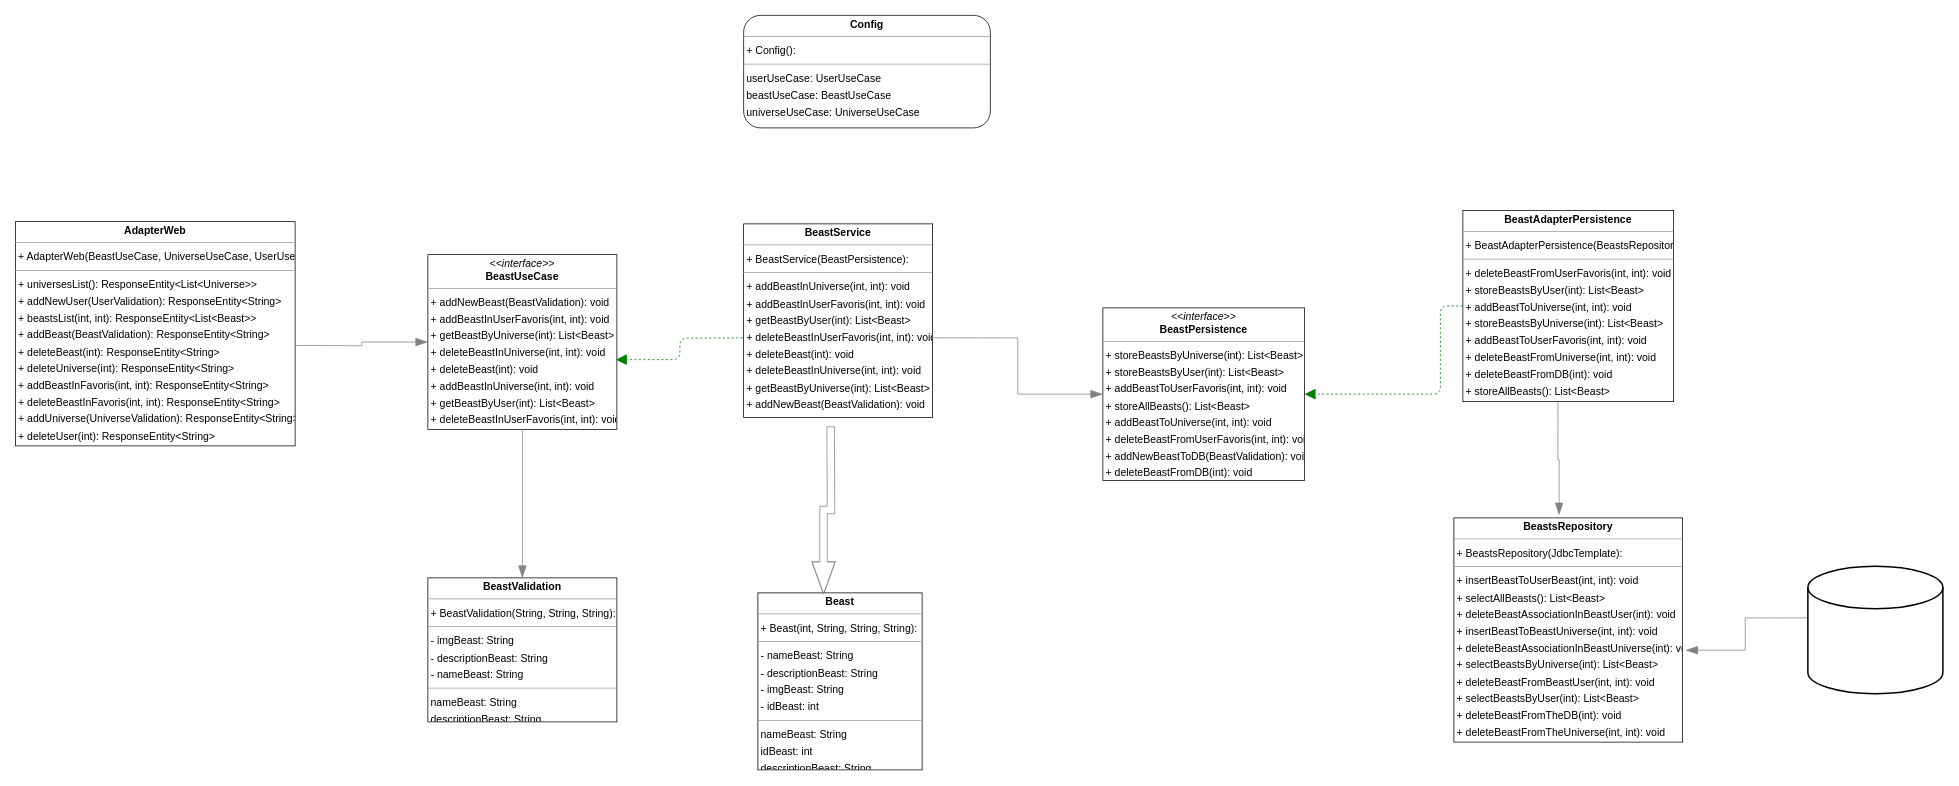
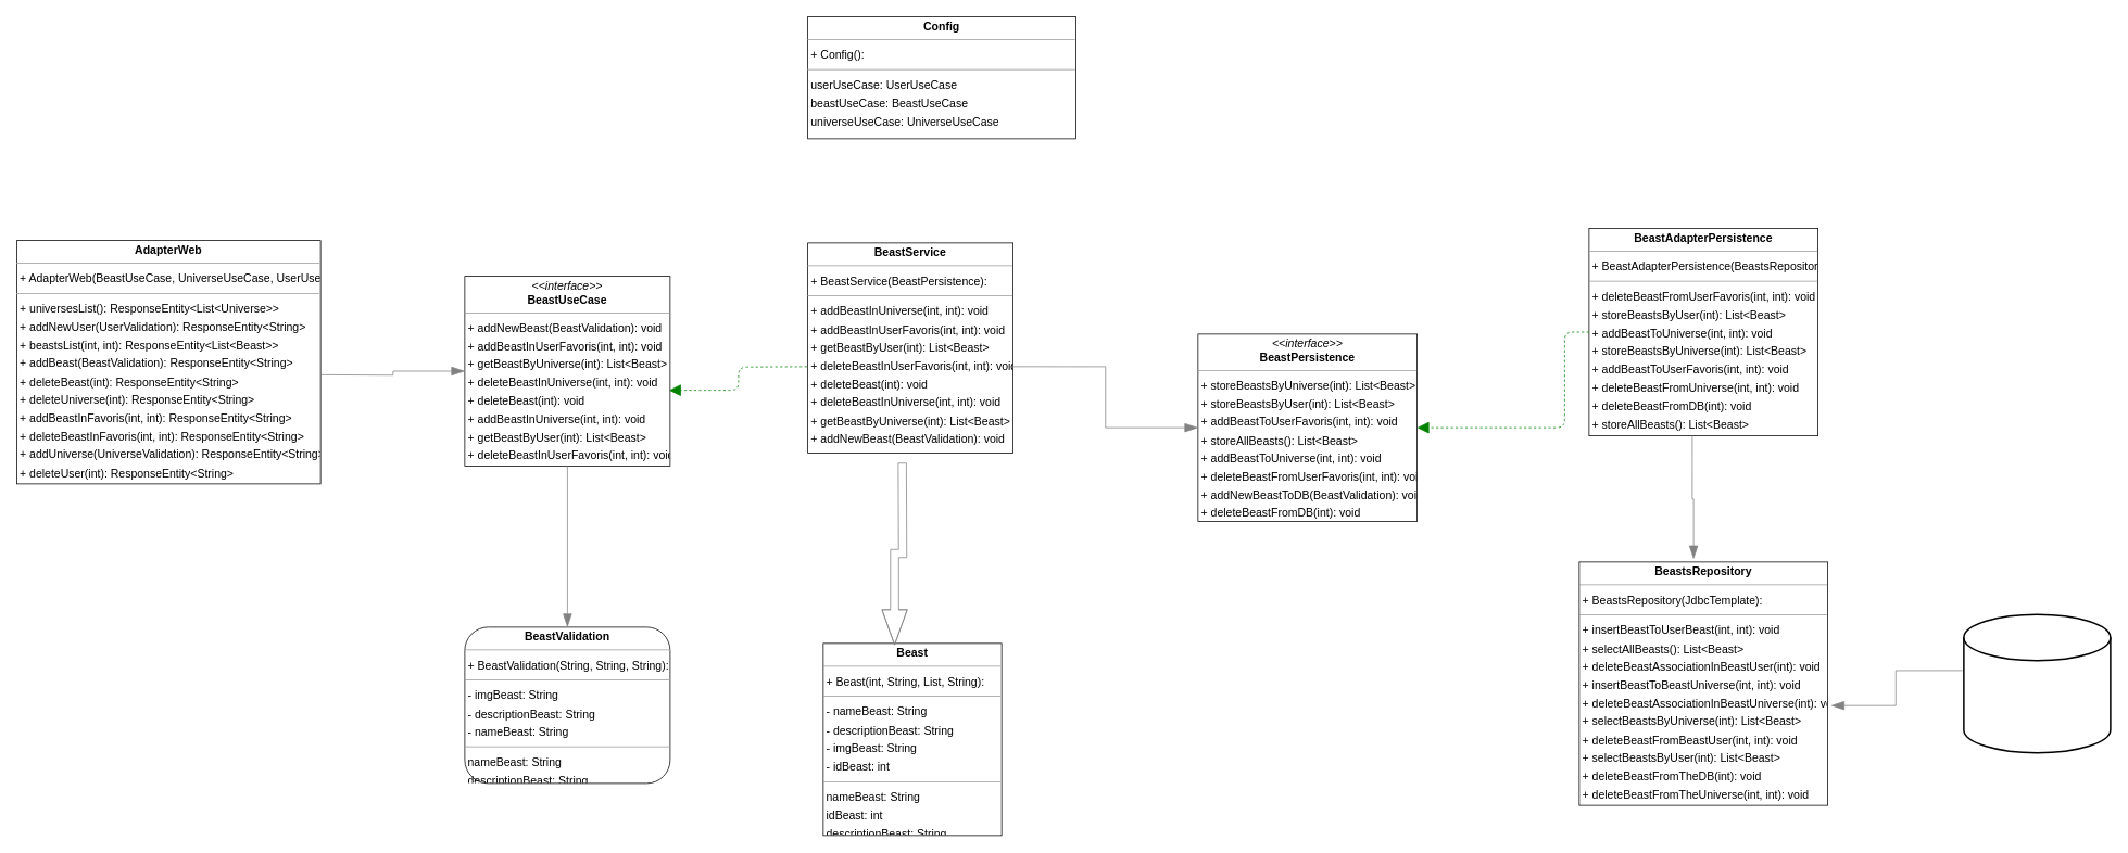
  <mxCell id="0" />
  <mxCell id="1" parent="0" />
  <mxCell id="2" value="&lt;p style=&quot;margin:0px;margin-top:4px;text-align:center;&quot;&gt;&lt;b&gt;AdapterWeb&lt;/b&gt;&lt;/p&gt;&lt;hr size=&quot;1&quot;/&gt;&lt;p style=&quot;margin:0 0 0 4px;line-height:1.6;&quot;&gt;+ AdapterWeb(BeastUseCase, UniverseUseCase, UserUseCase): &lt;/p&gt;&lt;hr size=&quot;1&quot;/&gt;&lt;p style=&quot;margin:0 0 0 4px;line-height:1.6;&quot;&gt;+ universesList(): ResponseEntity&amp;lt;List&amp;lt;Universe&amp;gt;&amp;gt;&lt;br/&gt;+ addNewUser(UserValidation): ResponseEntity&amp;lt;String&amp;gt;&lt;br/&gt;+ beastsList(int, int): ResponseEntity&amp;lt;List&amp;lt;Beast&amp;gt;&amp;gt;&lt;br/&gt;+ addBeast(BeastValidation): ResponseEntity&amp;lt;String&amp;gt;&lt;br/&gt;+ deleteBeast(int): ResponseEntity&amp;lt;String&amp;gt;&lt;br/&gt;+ deleteUniverse(int): ResponseEntity&amp;lt;String&amp;gt;&lt;br/&gt;+ addBeastInFavoris(int, int): ResponseEntity&amp;lt;String&amp;gt;&lt;br/&gt;+ deleteBeastInFavoris(int, int): ResponseEntity&amp;lt;String&amp;gt;&lt;br/&gt;+ addUniverse(UniverseValidation): ResponseEntity&amp;lt;String&amp;gt;&lt;br/&gt;+ deleteUser(int): ResponseEntity&amp;lt;String&amp;gt;&lt;br/&gt;+ usersList(): ResponseEntity&amp;lt;List&amp;lt;User&amp;gt;&amp;gt;&lt;/p&gt;" style="verticalAlign=top;align=left;overflow=fill;fontSize=14;fontFamily=Helvetica;html=1;rounded=0;shadow=0;comic=0;labelBackgroundColor=none;strokeWidth=1;" parent="1" vertex="1"><mxGeometry x="20" y="295" width="373" height="299" as="geometry" /></mxCell>
- <mxCell id="3" value="&lt;p style=&quot;margin:0px;margin-top:4px;text-align:center;&quot;&gt;&lt;b&gt;Beast&lt;/b&gt;&lt;/p&gt;&lt;hr size=&quot;1&quot;/&gt;&lt;p style=&quot;margin:0 0 0 4px;line-height:1.6;&quot;&gt;+ Beast(int, String, String, String): &lt;/p&gt;&lt;hr size=&quot;1&quot;/&gt;&lt;p style=&quot;margin:0 0 0 4px;line-height:1.6;&quot;&gt;- nameBeast: String&lt;br/&gt;- descriptionBeast: String&lt;br/&gt;- imgBeast: String&lt;br/&gt;- idBeast: int&lt;/p&gt;&lt;hr size=&quot;1&quot;/&gt;&lt;p style=&quot;margin:0 0 0 4px;line-height:1.6;&quot;&gt; nameBeast: String&lt;br/&gt; idBeast: int&lt;br/&gt; descriptionBeast: String&lt;br/&gt; imgBeast: String&lt;/p&gt;" style="verticalAlign=top;align=left;overflow=fill;fontSize=14;fontFamily=Helvetica;html=1;rounded=0;shadow=0;comic=0;labelBackgroundColor=none;strokeWidth=1;" parent="1" vertex="1"><mxGeometry x="1010" y="790" width="219" height="236" as="geometry" /></mxCell>
+ <mxCell id="3" value="&lt;p style=&quot;margin:0px;margin-top:4px;text-align:center;&quot;&gt;&lt;b&gt;Beast&lt;/b&gt;&lt;/p&gt;&lt;hr size=&quot;1&quot;/&gt;&lt;p style=&quot;margin:0 0 0 4px;line-height:1.6;&quot;&gt;+ Beast(int, String, List, String): &lt;/p&gt;&lt;hr size=&quot;1&quot;/&gt;&lt;p style=&quot;margin:0 0 0 4px;line-height:1.6;&quot;&gt;- nameBeast: String&lt;br/&gt;- descriptionBeast: String&lt;br/&gt;- imgBeast: String&lt;br/&gt;- idBeast: int&lt;/p&gt;&lt;hr size=&quot;1&quot;/&gt;&lt;p style=&quot;margin:0 0 0 4px;line-height:1.6;&quot;&gt; nameBeast: String&lt;br/&gt; idBeast: int&lt;br/&gt; descriptionBeast: String&lt;br/&gt; imgBeast: String&lt;/p&gt;" style="verticalAlign=top;align=left;overflow=fill;fontSize=14;fontFamily=Helvetica;html=1;rounded=0;shadow=0;comic=0;labelBackgroundColor=none;strokeWidth=1;" parent="1" vertex="1"><mxGeometry x="1010" y="790" width="219" height="236" as="geometry" /></mxCell>
  <mxCell id="4" value="&lt;p style=&quot;margin:0px;margin-top:4px;text-align:center;&quot;&gt;&lt;b&gt;BeastAdapterPersistence&lt;/b&gt;&lt;/p&gt;&lt;hr size=&quot;1&quot;/&gt;&lt;p style=&quot;margin:0 0 0 4px;line-height:1.6;&quot;&gt;+ BeastAdapterPersistence(BeastsRepository): &lt;/p&gt;&lt;hr size=&quot;1&quot;/&gt;&lt;p style=&quot;margin:0 0 0 4px;line-height:1.6;&quot;&gt;+ deleteBeastFromUserFavoris(int, int): void&lt;br/&gt;+ storeBeastsByUser(int): List&amp;lt;Beast&amp;gt;&lt;br/&gt;+ addBeastToUniverse(int, int): void&lt;br/&gt;+ storeBeastsByUniverse(int): List&amp;lt;Beast&amp;gt;&lt;br/&gt;+ addBeastToUserFavoris(int, int): void&lt;br/&gt;+ deleteBeastFromUniverse(int, int): void&lt;br/&gt;+ deleteBeastFromDB(int): void&lt;br/&gt;+ storeAllBeasts(): List&amp;lt;Beast&amp;gt;&lt;br/&gt;+ addNewBeastToDB(BeastValidation): void&lt;/p&gt;" style="verticalAlign=top;align=left;overflow=fill;fontSize=14;fontFamily=Helvetica;html=1;rounded=0;shadow=0;comic=0;labelBackgroundColor=none;strokeWidth=1;" parent="1" vertex="1"><mxGeometry x="1950" y="280" width="281" height="255" as="geometry" /></mxCell>
  <mxCell id="5" value="&lt;p style=&quot;margin:0px;margin-top:4px;text-align:center;&quot;&gt;&lt;i&gt;&amp;lt;&amp;lt;interface&amp;gt;&amp;gt;&lt;/i&gt;&lt;br/&gt;&lt;b&gt;BeastPersistence&lt;/b&gt;&lt;/p&gt;&lt;hr size=&quot;1&quot;/&gt;&lt;p style=&quot;margin:0 0 0 4px;line-height:1.6;&quot;&gt;+ storeBeastsByUniverse(int): List&amp;lt;Beast&amp;gt;&lt;br/&gt;+ storeBeastsByUser(int): List&amp;lt;Beast&amp;gt;&lt;br/&gt;+ addBeastToUserFavoris(int, int): void&lt;br/&gt;+ storeAllBeasts(): List&amp;lt;Beast&amp;gt;&lt;br/&gt;+ addBeastToUniverse(int, int): void&lt;br/&gt;+ deleteBeastFromUserFavoris(int, int): void&lt;br/&gt;+ addNewBeastToDB(BeastValidation): void&lt;br/&gt;+ deleteBeastFromDB(int): void&lt;br/&gt;+ deleteBeastFromUniverse(int, int): void&lt;/p&gt;" style="verticalAlign=top;align=left;overflow=fill;fontSize=14;fontFamily=Helvetica;html=1;rounded=0;shadow=0;comic=0;labelBackgroundColor=none;strokeWidth=1;" parent="1" vertex="1"><mxGeometry x="1470" y="410" width="269" height="230" as="geometry" /></mxCell>
  <mxCell id="6" value="&lt;p style=&quot;margin:0px;margin-top:4px;text-align:center;&quot;&gt;&lt;b&gt;BeastService&lt;/b&gt;&lt;/p&gt;&lt;hr size=&quot;1&quot;/&gt;&lt;p style=&quot;margin:0 0 0 4px;line-height:1.6;&quot;&gt;+ BeastService(BeastPersistence): &lt;/p&gt;&lt;hr size=&quot;1&quot;/&gt;&lt;p style=&quot;margin:0 0 0 4px;line-height:1.6;&quot;&gt;+ addBeastInUniverse(int, int): void&lt;br/&gt;+ addBeastInUserFavoris(int, int): void&lt;br/&gt;+ getBeastByUser(int): List&amp;lt;Beast&amp;gt;&lt;br/&gt;+ deleteBeastInUserFavoris(int, int): void&lt;br/&gt;+ deleteBeast(int): void&lt;br/&gt;+ deleteBeastInUniverse(int, int): void&lt;br/&gt;+ getBeastByUniverse(int): List&amp;lt;Beast&amp;gt;&lt;br/&gt;+ addNewBeast(BeastValidation): void&lt;/p&gt;&lt;hr size=&quot;1&quot;/&gt;&lt;p style=&quot;margin:0 0 0 4px;line-height:1.6;&quot;&gt; allBeast: List&amp;lt;Beast&amp;gt;&lt;/p&gt;" style="verticalAlign=top;align=left;overflow=fill;fontSize=14;fontFamily=Helvetica;html=1;rounded=0;shadow=0;comic=0;labelBackgroundColor=none;strokeWidth=1;" parent="1" vertex="1"><mxGeometry x="991" y="298" width="252" height="258" as="geometry" /></mxCell>
  <mxCell id="7" value="&lt;p style=&quot;margin:0px;margin-top:4px;text-align:center;&quot;&gt;&lt;i&gt;&amp;lt;&amp;lt;interface&amp;gt;&amp;gt;&lt;/i&gt;&lt;br/&gt;&lt;b&gt;BeastUseCase&lt;/b&gt;&lt;/p&gt;&lt;hr size=&quot;1&quot;/&gt;&lt;p style=&quot;margin:0 0 0 4px;line-height:1.6;&quot;&gt;+ addNewBeast(BeastValidation): void&lt;br/&gt;+ addBeastInUserFavoris(int, int): void&lt;br/&gt;+ getBeastByUniverse(int): List&amp;lt;Beast&amp;gt;&lt;br/&gt;+ deleteBeastInUniverse(int, int): void&lt;br/&gt;+ deleteBeast(int): void&lt;br/&gt;+ addBeastInUniverse(int, int): void&lt;br/&gt;+ getBeastByUser(int): List&amp;lt;Beast&amp;gt;&lt;br/&gt;+ deleteBeastInUserFavoris(int, int): void&lt;/p&gt;&lt;hr size=&quot;1&quot;/&gt;&lt;p style=&quot;margin:0 0 0 4px;line-height:1.6;&quot;&gt; allBeast: List&amp;lt;Beast&amp;gt;&lt;/p&gt;" style="verticalAlign=top;align=left;overflow=fill;fontSize=14;fontFamily=Helvetica;html=1;rounded=0;shadow=0;comic=0;labelBackgroundColor=none;strokeWidth=1;" parent="1" vertex="1"><mxGeometry x="570" y="339" width="252" height="233" as="geometry" /></mxCell>
- <mxCell id="8" value="&lt;p style=&quot;margin:0px;margin-top:4px;text-align:center;&quot;&gt;&lt;b&gt;BeastValidation&lt;/b&gt;&lt;/p&gt;&lt;hr size=&quot;1&quot;/&gt;&lt;p style=&quot;margin:0 0 0 4px;line-height:1.6;&quot;&gt;+ BeastValidation(String, String, String): &lt;/p&gt;&lt;hr size=&quot;1&quot;/&gt;&lt;p style=&quot;margin:0 0 0 4px;line-height:1.6;&quot;&gt;- imgBeast: String&lt;br/&gt;- descriptionBeast: String&lt;br/&gt;- nameBeast: String&lt;/p&gt;&lt;hr size=&quot;1&quot;/&gt;&lt;p style=&quot;margin:0 0 0 4px;line-height:1.6;&quot;&gt; nameBeast: String&lt;br/&gt; descriptionBeast: String&lt;br/&gt; imgBeast: String&lt;/p&gt;" style="verticalAlign=top;align=left;overflow=fill;fontSize=14;fontFamily=Helvetica;html=1;rounded=0;shadow=0;comic=0;labelBackgroundColor=none;strokeWidth=1;" parent="1" vertex="1"><mxGeometry x="570" y="770" width="252" height="192" as="geometry" /></mxCell>
+ <mxCell id="8" value="&lt;p style=&quot;margin:0px;margin-top:4px;text-align:center;&quot;&gt;&lt;b&gt;BeastValidation&lt;/b&gt;&lt;/p&gt;&lt;hr size=&quot;1&quot;/&gt;&lt;p style=&quot;margin:0 0 0 4px;line-height:1.6;&quot;&gt;+ BeastValidation(String, String, String): &lt;/p&gt;&lt;hr size=&quot;1&quot;/&gt;&lt;p style=&quot;margin:0 0 0 4px;line-height:1.6;&quot;&gt;- imgBeast: String&lt;br/&gt;- descriptionBeast: String&lt;br/&gt;- nameBeast: String&lt;/p&gt;&lt;hr size=&quot;1&quot;/&gt;&lt;p style=&quot;margin:0 0 0 4px;line-height:1.6;&quot;&gt; nameBeast: String&lt;br/&gt; descriptionBeast: String&lt;br/&gt; imgBeast: String&lt;/p&gt;" style="verticalAlign=top;align=left;overflow=fill;fontSize=14;fontFamily=Helvetica;html=1;shadow=0;comic=0;labelBackgroundColor=none;strokeWidth=1;rounded=1;" parent="1" vertex="1"><mxGeometry x="570" y="770" width="252" height="192" as="geometry" /></mxCell>
  <mxCell id="9" value="&lt;p style=&quot;margin:0px;margin-top:4px;text-align:center;&quot;&gt;&lt;b&gt;BeastsRepository&lt;/b&gt;&lt;/p&gt;&lt;hr size=&quot;1&quot;/&gt;&lt;p style=&quot;margin:0 0 0 4px;line-height:1.6;&quot;&gt;+ BeastsRepository(JdbcTemplate): &lt;/p&gt;&lt;hr size=&quot;1&quot;/&gt;&lt;p style=&quot;margin:0 0 0 4px;line-height:1.6;&quot;&gt;+ insertBeastToUserBeast(int, int): void&lt;br/&gt;+ selectAllBeasts(): List&amp;lt;Beast&amp;gt;&lt;br/&gt;+ deleteBeastAssociationInBeastUser(int): void&lt;br/&gt;+ insertBeastToBeastUniverse(int, int): void&lt;br/&gt;+ deleteBeastAssociationInBeastUniverse(int): void&lt;br/&gt;+ selectBeastsByUniverse(int): List&amp;lt;Beast&amp;gt;&lt;br/&gt;+ deleteBeastFromBeastUser(int, int): void&lt;br/&gt;+ selectBeastsByUser(int): List&amp;lt;Beast&amp;gt;&lt;br/&gt;+ deleteBeastFromTheDB(int): void&lt;br/&gt;+ deleteBeastFromTheUniverse(int, int): void&lt;br/&gt;+ insertNewBeast(BeastValidation): void&lt;/p&gt;" style="verticalAlign=top;align=left;overflow=fill;fontSize=14;fontFamily=Helvetica;html=1;rounded=0;shadow=0;comic=0;labelBackgroundColor=none;strokeWidth=1;" parent="1" vertex="1"><mxGeometry x="1938" y="690" width="305" height="299" as="geometry" /></mxCell>
- <mxCell id="10" value="&lt;p style=&quot;margin:0px;margin-top:4px;text-align:center;&quot;&gt;&lt;b&gt;Config&lt;/b&gt;&lt;/p&gt;&lt;hr size=&quot;1&quot;/&gt;&lt;p style=&quot;margin:0 0 0 4px;line-height:1.6;&quot;&gt;+ Config(): &lt;/p&gt;&lt;hr size=&quot;1&quot;/&gt;&lt;p style=&quot;margin:0 0 0 4px;line-height:1.6;&quot;&gt; userUseCase: UserUseCase&lt;br/&gt; beastUseCase: BeastUseCase&lt;br/&gt; universeUseCase: UniverseUseCase&lt;/p&gt;" style="verticalAlign=top;align=left;overflow=fill;fontSize=14;fontFamily=Helvetica;html=1;shadow=0;comic=0;labelBackgroundColor=none;strokeWidth=1;rounded=1;" parent="1" vertex="1"><mxGeometry x="991" y="20" width="329" height="150" as="geometry" /></mxCell>
+ <mxCell id="10" value="&lt;p style=&quot;margin:0px;margin-top:4px;text-align:center;&quot;&gt;&lt;b&gt;Config&lt;/b&gt;&lt;/p&gt;&lt;hr size=&quot;1&quot;/&gt;&lt;p style=&quot;margin:0 0 0 4px;line-height:1.6;&quot;&gt;+ Config(): &lt;/p&gt;&lt;hr size=&quot;1&quot;/&gt;&lt;p style=&quot;margin:0 0 0 4px;line-height:1.6;&quot;&gt; userUseCase: UserUseCase&lt;br/&gt; beastUseCase: BeastUseCase&lt;br/&gt; universeUseCase: UniverseUseCase&lt;/p&gt;" style="verticalAlign=top;align=left;overflow=fill;fontSize=14;fontFamily=Helvetica;html=1;rounded=0;shadow=0;comic=0;labelBackgroundColor=none;strokeWidth=1;" parent="1" vertex="1"><mxGeometry x="991" y="20" width="329" height="150" as="geometry" /></mxCell>
  <mxCell id="11" value="" style="html=1;rounded=1;edgeStyle=orthogonalEdgeStyle;dashed=1;startArrow=none;endArrow=block;endSize=12;strokeColor=#008200;exitX=0;exitY=0.5;exitDx=0;exitDy=0;entryX=1;entryY=0.5;entryDx=0;entryDy=0;" parent="1" source="4" target="5" edge="1"><mxGeometry width="50" height="50" relative="1" as="geometry"><Array as="points"><mxPoint x="1920" y="408" /><mxPoint x="1920" y="525" /></Array></mxGeometry></mxCell>
  <mxCell id="12" value="" style="html=1;rounded=1;edgeStyle=orthogonalEdgeStyle;dashed=1;startArrow=none;endArrow=block;endSize=12;strokeColor=#008200;entryX=0.995;entryY=0.601;entryDx=0;entryDy=0;entryPerimeter=0;" parent="1" target="7" edge="1"><mxGeometry width="50" height="50" relative="1" as="geometry"><Array as="points" /><mxPoint x="990" y="450" as="sourcePoint" /></mxGeometry></mxCell>
  <mxCell id="13" value="" style="endArrow=blockThin;html=1;fontSize=10;fontColor=#404040;strokeWidth=1;endFill=1;strokeColor=#828282;elbow=vertical;metaEdit=1;endSize=14;startSize=14;jumpStyle=arc;jumpSize=16;rounded=0;edgeStyle=orthogonalEdgeStyle;entryX=0;entryY=0.5;entryDx=0;entryDy=0;exitX=0.988;exitY=0.589;exitDx=0;exitDy=0;exitPerimeter=0;" edge="1" parent="1" source="6" target="5"><mxGeometry width="240" relative="1" as="geometry"><mxPoint x="1290" y="480" as="sourcePoint" /><mxPoint x="900" y="670" as="targetPoint" /></mxGeometry></mxCell>
  <mxCell id="14" value="" style="endArrow=blockThin;html=1;fontSize=10;fontColor=#404040;strokeWidth=1;endFill=1;strokeColor=#828282;elbow=vertical;metaEdit=1;endSize=14;startSize=14;jumpStyle=arc;jumpSize=16;rounded=0;edgeStyle=orthogonalEdgeStyle;entryX=0.4;entryY=0.009;entryDx=0;entryDy=0;entryPerimeter=0;shape=flexArrow;" edge="1" parent="1" target="3"><mxGeometry width="240" relative="1" as="geometry"><mxPoint x="1107" y="568" as="sourcePoint" /><mxPoint x="1500" y="770" as="targetPoint" /></mxGeometry></mxCell>
  <mxCell id="15" value="" style="endArrow=blockThin;html=1;fontSize=10;fontColor=#404040;strokeWidth=1;endFill=1;strokeColor=#828282;elbow=vertical;metaEdit=1;endSize=14;startSize=14;jumpStyle=arc;jumpSize=16;rounded=0;edgeStyle=orthogonalEdgeStyle;entryX=0.46;entryY=-0.012;entryDx=0;entryDy=0;entryPerimeter=0;exitX=0.451;exitY=0.999;exitDx=0;exitDy=0;exitPerimeter=0;" edge="1" parent="1" source="4" target="9"><mxGeometry width="240" relative="1" as="geometry"><mxPoint x="1690" y="620" as="sourcePoint" /><mxPoint x="1930" y="620" as="targetPoint" /></mxGeometry></mxCell>
  <mxCell id="16" value="" style="endArrow=blockThin;html=1;fontSize=10;fontColor=#404040;strokeWidth=1;endFill=1;strokeColor=#828282;elbow=vertical;metaEdit=1;endSize=14;startSize=14;jumpStyle=arc;jumpSize=16;rounded=0;edgeStyle=orthogonalEdgeStyle;" edge="1" parent="1" target="7"><mxGeometry width="240" relative="1" as="geometry"><mxPoint x="393" y="460" as="sourcePoint" /><mxPoint x="560" y="470" as="targetPoint" /><Array as="points" /></mxGeometry></mxCell>
  <mxCell id="17" value="" style="endArrow=blockThin;html=1;fontSize=10;fontColor=#404040;strokeWidth=1;endFill=1;strokeColor=#828282;elbow=vertical;metaEdit=1;endSize=14;startSize=14;jumpStyle=arc;jumpSize=16;rounded=0;edgeStyle=orthogonalEdgeStyle;exitX=0.5;exitY=1;exitDx=0;exitDy=0;entryX=0.5;entryY=0;entryDx=0;entryDy=0;" edge="1" parent="1" source="7" target="8"><mxGeometry width="240" relative="1" as="geometry"><mxPoint x="620" y="700" as="sourcePoint" /><mxPoint x="860" y="700" as="targetPoint" /></mxGeometry></mxCell>
  <mxCell id="18" value="" style="strokeWidth=2;html=1;shape=mxgraph.flowchart.database;whiteSpace=wrap;" vertex="1" parent="1"><mxGeometry x="2410" y="754.5" width="180" height="170" as="geometry" /></mxCell>
  <mxCell id="19" value="" style="endArrow=blockThin;html=1;fontSize=10;fontColor=#404040;strokeWidth=1;endFill=1;strokeColor=#828282;elbow=vertical;metaEdit=1;endSize=14;startSize=14;jumpStyle=arc;jumpSize=16;rounded=0;edgeStyle=orthogonalEdgeStyle;exitX=-0.009;exitY=0.405;exitDx=0;exitDy=0;exitPerimeter=0;entryX=1.013;entryY=0.59;entryDx=0;entryDy=0;entryPerimeter=0;" edge="1" parent="1" source="18" target="9"><mxGeometry width="240" relative="1" as="geometry"><mxPoint x="1940" y="740" as="sourcePoint" /><mxPoint x="2270" y="870" as="targetPoint" /></mxGeometry></mxCell>
